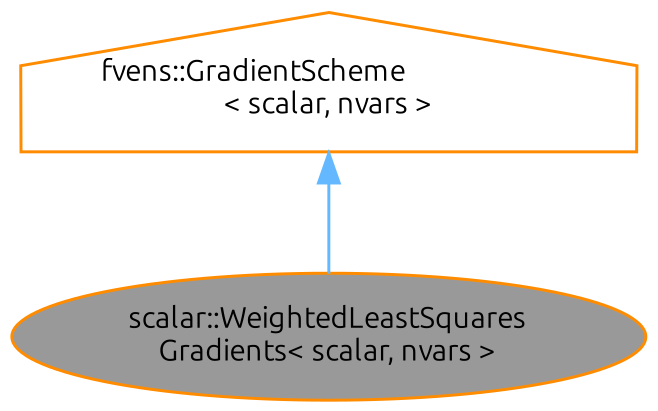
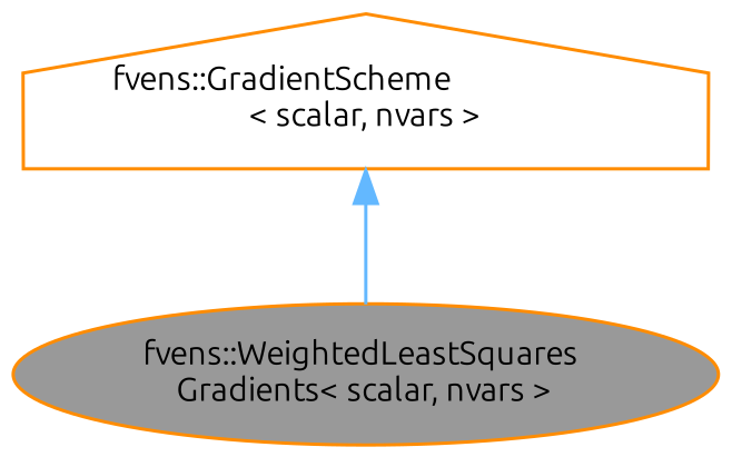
  digraph {
    fontname=Ubuntu
    node [color=darkorange fontname=Ubuntu fontsize=10 style=filled]
-   n1 [fillcolor=grey60 fontcolor=black height=0.2 label="scalar::WeightedLeastSquares\lGradients\< scalar, nvars \>" shape=ellipse width=0.4]
+   n1 [fillcolor=grey60 fontcolor=black height=0.2 label="fvens::WeightedLeastSquares\lGradients\< scalar, nvars \>" shape=ellipse width=0.4]
    n2 [fillcolor=white height=0.2 label="fvens::GradientScheme\l\< scalar, nvars \>" shape=house width=0.4]
    n2 -> n1 [color=steelblue1 dir=back fontname=Ubuntu fontsize=10 labelfontname=Helvetica labelfontsize=10 style=solid]
  }
